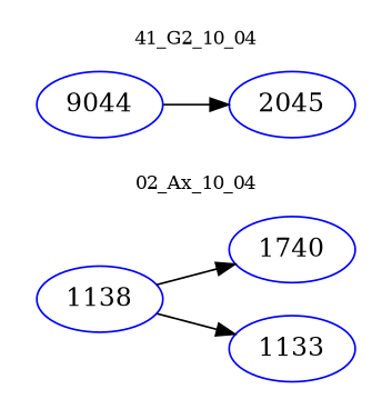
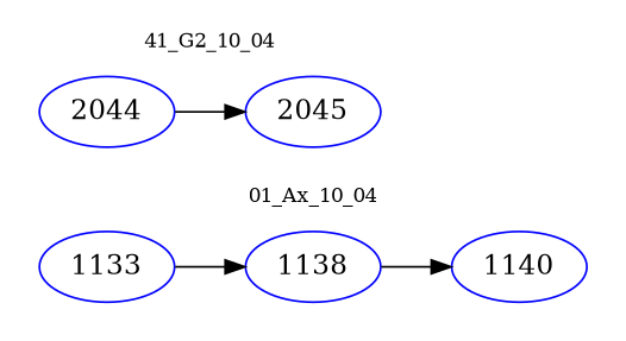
  digraph {
    rankdir=LR
    node [color=blue]
    edge [color=black]
    n1 [label=1138]
    n2 [label=1133]
-   n3 [label=1740]
-   n4 [label=9044]
+   n3 [label=1140]
+   n4 [label=2044]
    n5 [label=2045]
    subgraph cluster_1 {
      color=white
      fontsize=10
-     label="02_Ax_10_04"
+     label="01_Ax_10_04"
      n1
      n2
      n3
    }
    subgraph cluster_2 {
      color=white
      fontsize=10
      label="41_G2_10_04"
      n4
      n5
    }
-   n1 -> n2
+   n2 -> n1
    n1 -> n3
    n4 -> n5
  }
